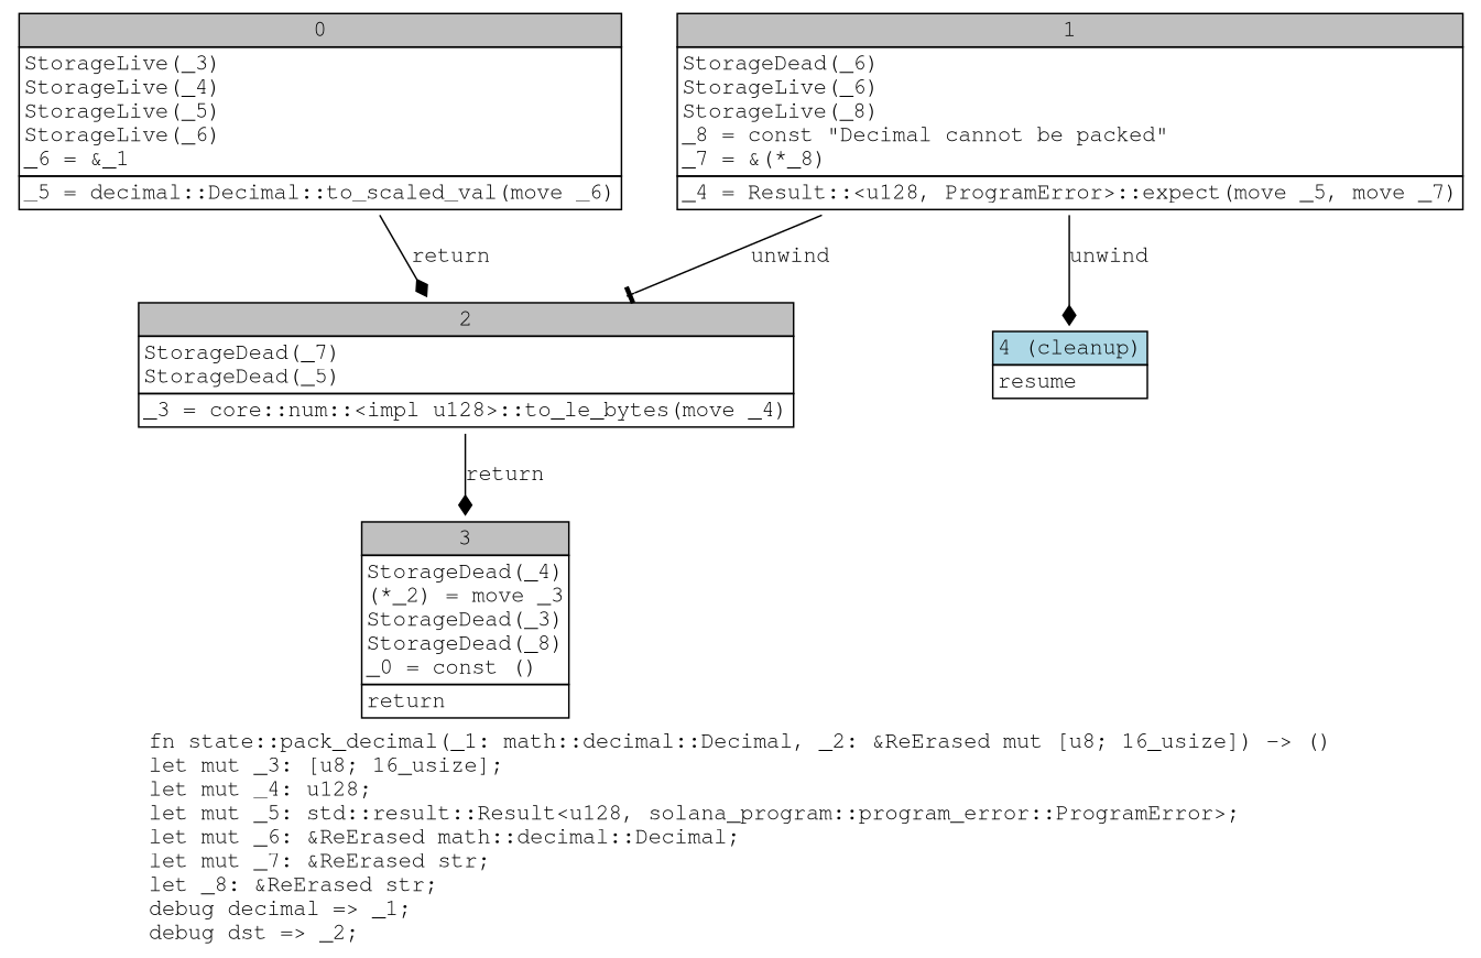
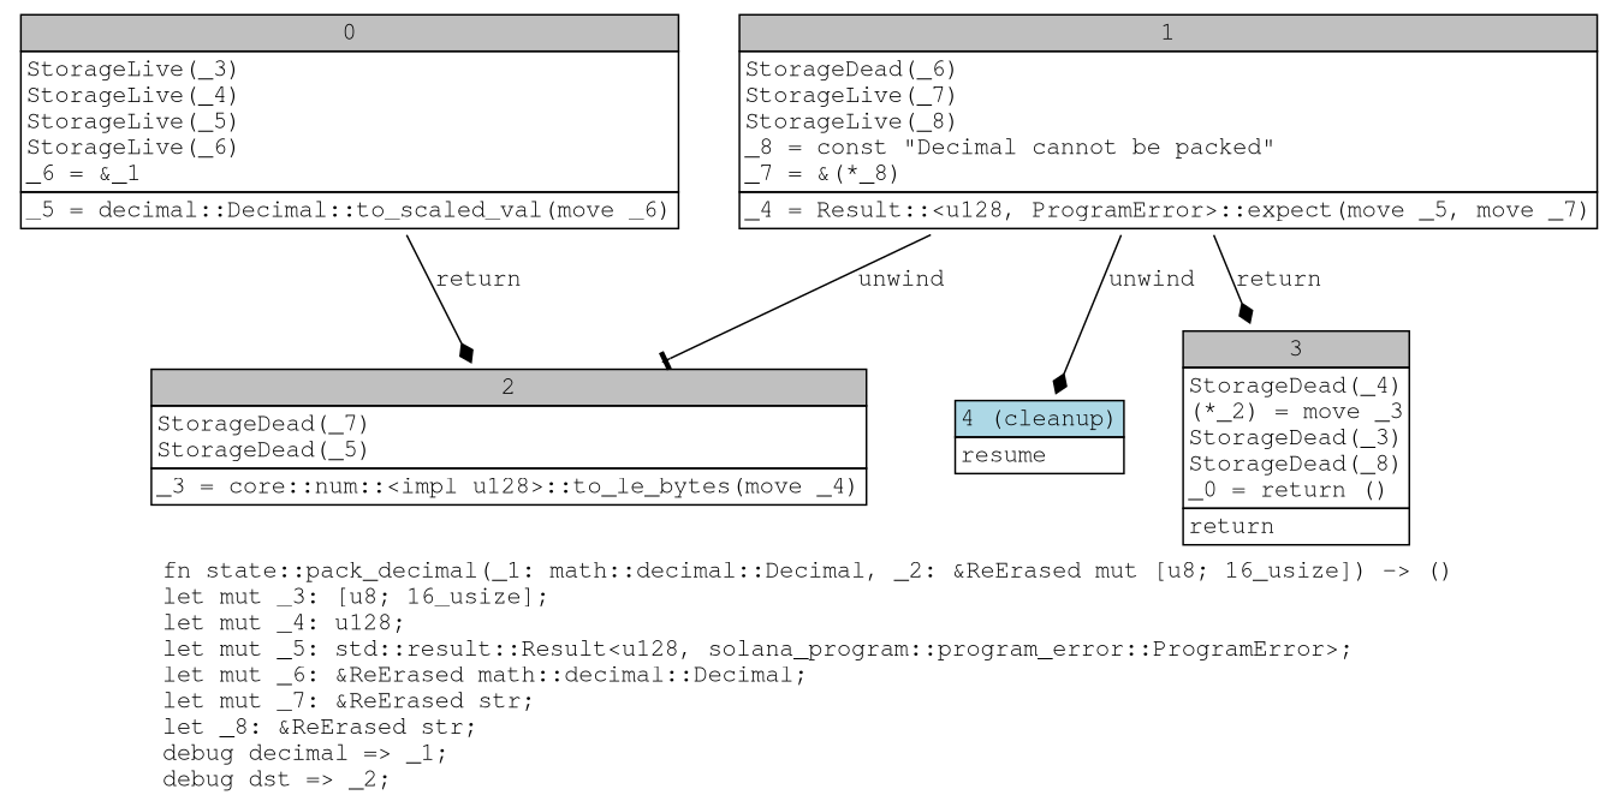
  digraph {
    fontname="Courier, monospace"
    label=<fn state::pack_decimal(_1: math::decimal::Decimal, _2: &amp;ReErased mut [u8; 16_usize]) -&gt; ()<br align="left"/>let mut _3: [u8; 16_usize];<br align="left"/>let mut _4: u128;<br align="left"/>let mut _5: std::result::Result&lt;u128, solana_program::program_error::ProgramError&gt;;<br align="left"/>let mut _6: &amp;ReErased math::decimal::Decimal;<br align="left"/>let mut _7: &amp;ReErased str;<br align="left"/>let _8: &amp;ReErased str;<br align="left"/>debug decimal =&gt; _1;<br align="left"/>debug dst =&gt; _2;<br align="left"/>>
    node [fontname="Courier, monospace" shape=none]
    edge [arrowhead=diamond fontname="Courier, monospace"]
    n1 [label=<<table border="0" cellborder="1" cellspacing="0"><tr><td bgcolor="gray" align="center" colspan="1">0</td></tr><tr><td align="left" balign="left">StorageLive(_3)<br/>StorageLive(_4)<br/>StorageLive(_5)<br/>StorageLive(_6)<br/>_6 = &amp;_1<br/></td></tr><tr><td align="left">_5 = decimal::Decimal::to_scaled_val(move _6)</td></tr></table>>]
    n2 [label=<<table border="0" cellborder="1" cellspacing="0"><tr><td bgcolor="gray" align="center" colspan="1">2</td></tr><tr><td align="left" balign="left">StorageDead(_7)<br/>StorageDead(_5)<br/></td></tr><tr><td align="left">_3 = core::num::&lt;impl u128&gt;::to_le_bytes(move _4)</td></tr></table>>]
-   n3 [label=<<table border="0" cellborder="1" cellspacing="0"><tr><td bgcolor="gray" align="center" colspan="1">1</td></tr><tr><td align="left" balign="left">StorageDead(_6)<br/>StorageLive(_6)<br/>StorageLive(_8)<br/>_8 = const &quot;Decimal cannot be packed&quot;<br/>_7 = &amp;(*_8)<br/></td></tr><tr><td align="left">_4 = Result::&lt;u128, ProgramError&gt;::expect(move _5, move _7)</td></tr></table>>]
+   n3 [label=<<table border="0" cellborder="1" cellspacing="0"><tr><td bgcolor="gray" align="center" colspan="1">1</td></tr><tr><td align="left" balign="left">StorageDead(_6)<br/>StorageLive(_7)<br/>StorageLive(_8)<br/>_8 = const &quot;Decimal cannot be packed&quot;<br/>_7 = &amp;(*_8)<br/></td></tr><tr><td align="left">_4 = Result::&lt;u128, ProgramError&gt;::expect(move _5, move _7)</td></tr></table>>]
    n4 [label=<<table border="0" cellborder="1" cellspacing="0"><tr><td bgcolor="lightblue" align="center" colspan="1">4 (cleanup)</td></tr><tr><td align="left">resume</td></tr></table>>]
-   n5 [label=<<table border="0" cellborder="1" cellspacing="0"><tr><td bgcolor="gray" align="center" colspan="1">3</td></tr><tr><td align="left" balign="left">StorageDead(_4)<br/>(*_2) = move _3<br/>StorageDead(_3)<br/>StorageDead(_8)<br/>_0 = const ()<br/></td></tr><tr><td align="left">return</td></tr></table>>]
+   n5 [label=<<table border="0" cellborder="1" cellspacing="0"><tr><td bgcolor="gray" align="center" colspan="1">3</td></tr><tr><td align="left" balign="left">StorageDead(_4)<br/>(*_2) = move _3<br/>StorageDead(_3)<br/>StorageDead(_8)<br/>_0 = return ()<br/></td></tr><tr><td align="left">return</td></tr></table>>]
    n1 -> n2 [label=return]
-   n2 -> n5 [label=return]
+   n3 -> n5 [label=return]
    n3 -> n2 [arrowhead=tee label=unwind]
    n3 -> n4 [label=unwind]
  }
